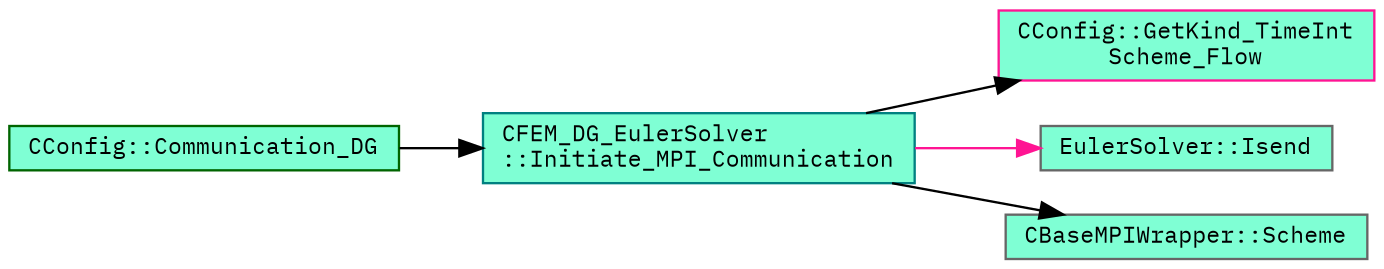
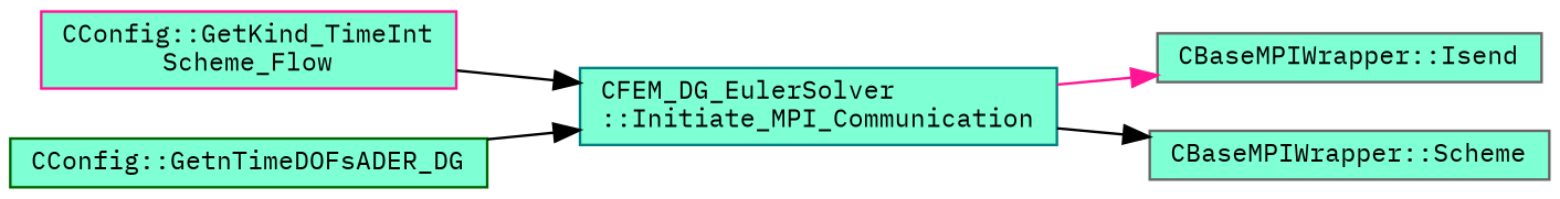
  digraph {
    fontname="IBM Plex Mono"
    rankdir=LR
    node [color=gray40 fillcolor=aquamarine fontname="IBM Plex Mono" fontsize=10 shape=record style=filled]
    edge [color=black fontname="IBM Plex Mono" fontsize=10 labelfontname=Helvetica labelfontsize=10 style=solid]
    n1 [color=teal fontcolor=black height=0.2 label="CFEM_DG_EulerSolver\l::Initiate_MPI_Communication" width=0.4]
    n2 [color=deeppink height=0.2 label="CConfig::GetKind_TimeInt\lScheme_Flow" width=0.4]
-   n3 [height=0.2 label="EulerSolver::Isend" width=0.4]
+   n3 [height=0.2 label="CBaseMPIWrapper::Isend" width=0.4]
    n4 [height=0.2 label="CBaseMPIWrapper::Scheme" width=0.4]
-   n5 [color=darkgreen height=0.2 label="CConfig::Communication_DG" width=0.4]
-   n1 -> n2
+   n5 [color=darkgreen height=0.2 label="CConfig::GetnTimeDOFsADER_DG" width=0.4]
+   n2 -> n1
    n1 -> n3 [color=deeppink]
    n1 -> n4
    n5 -> n1
  }
